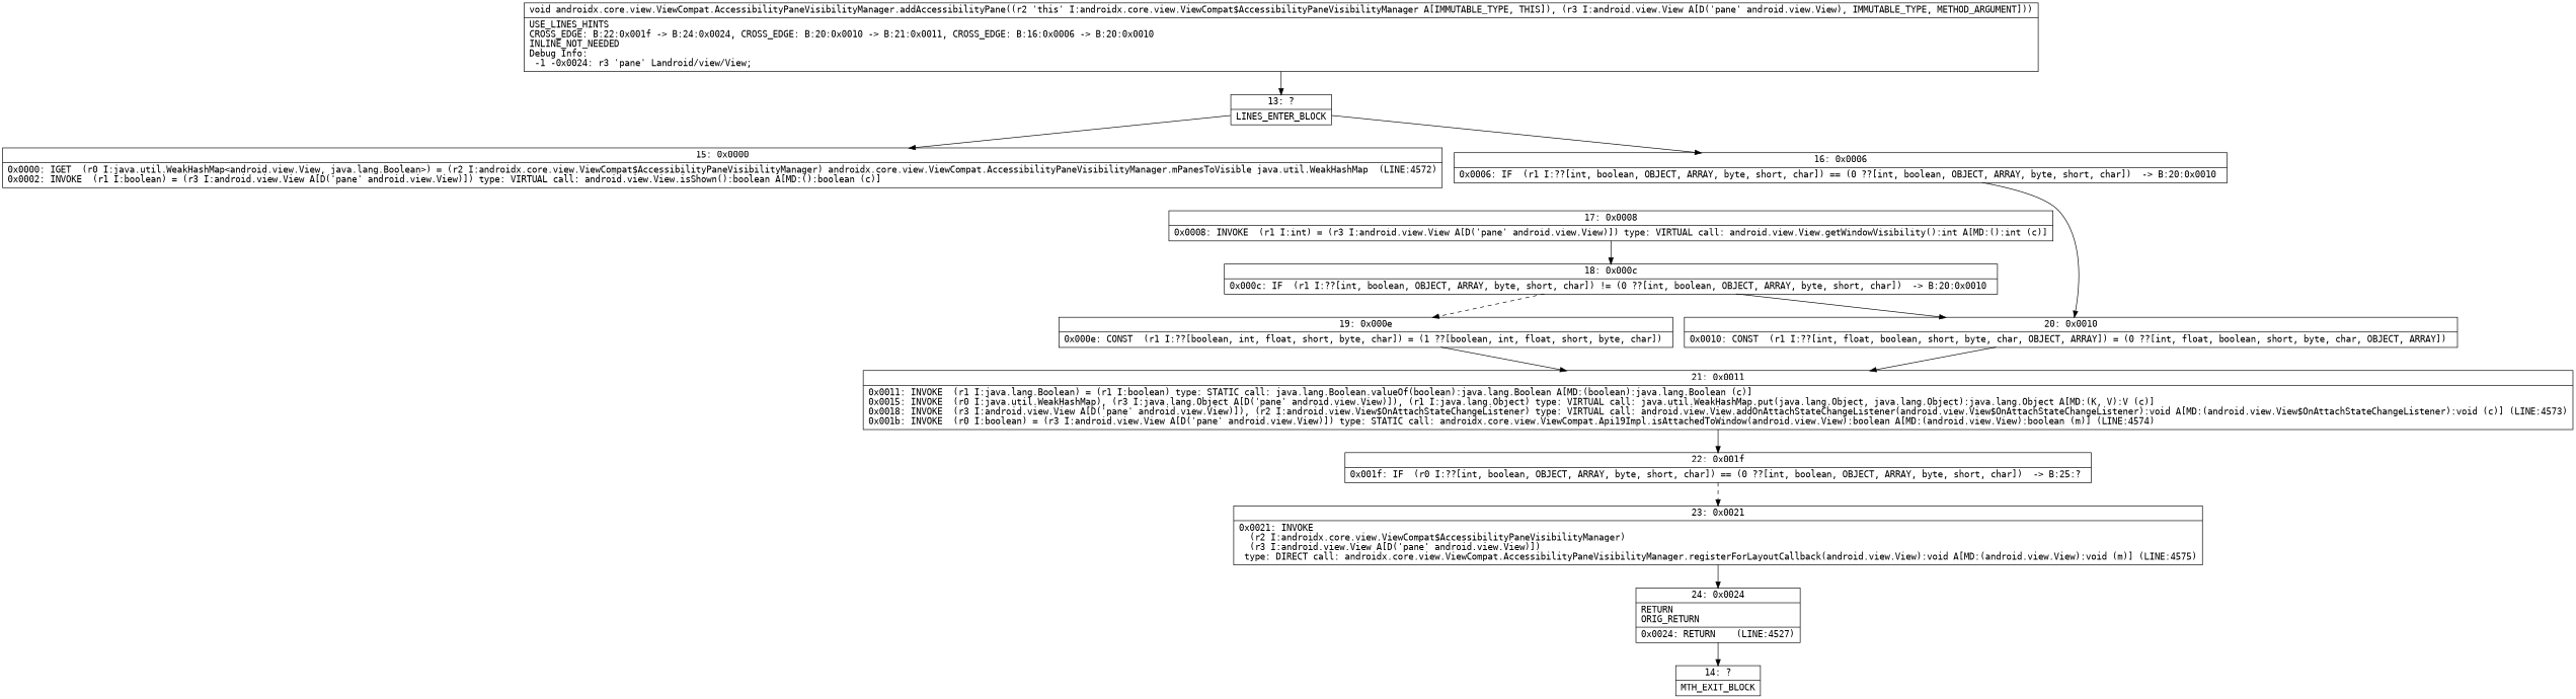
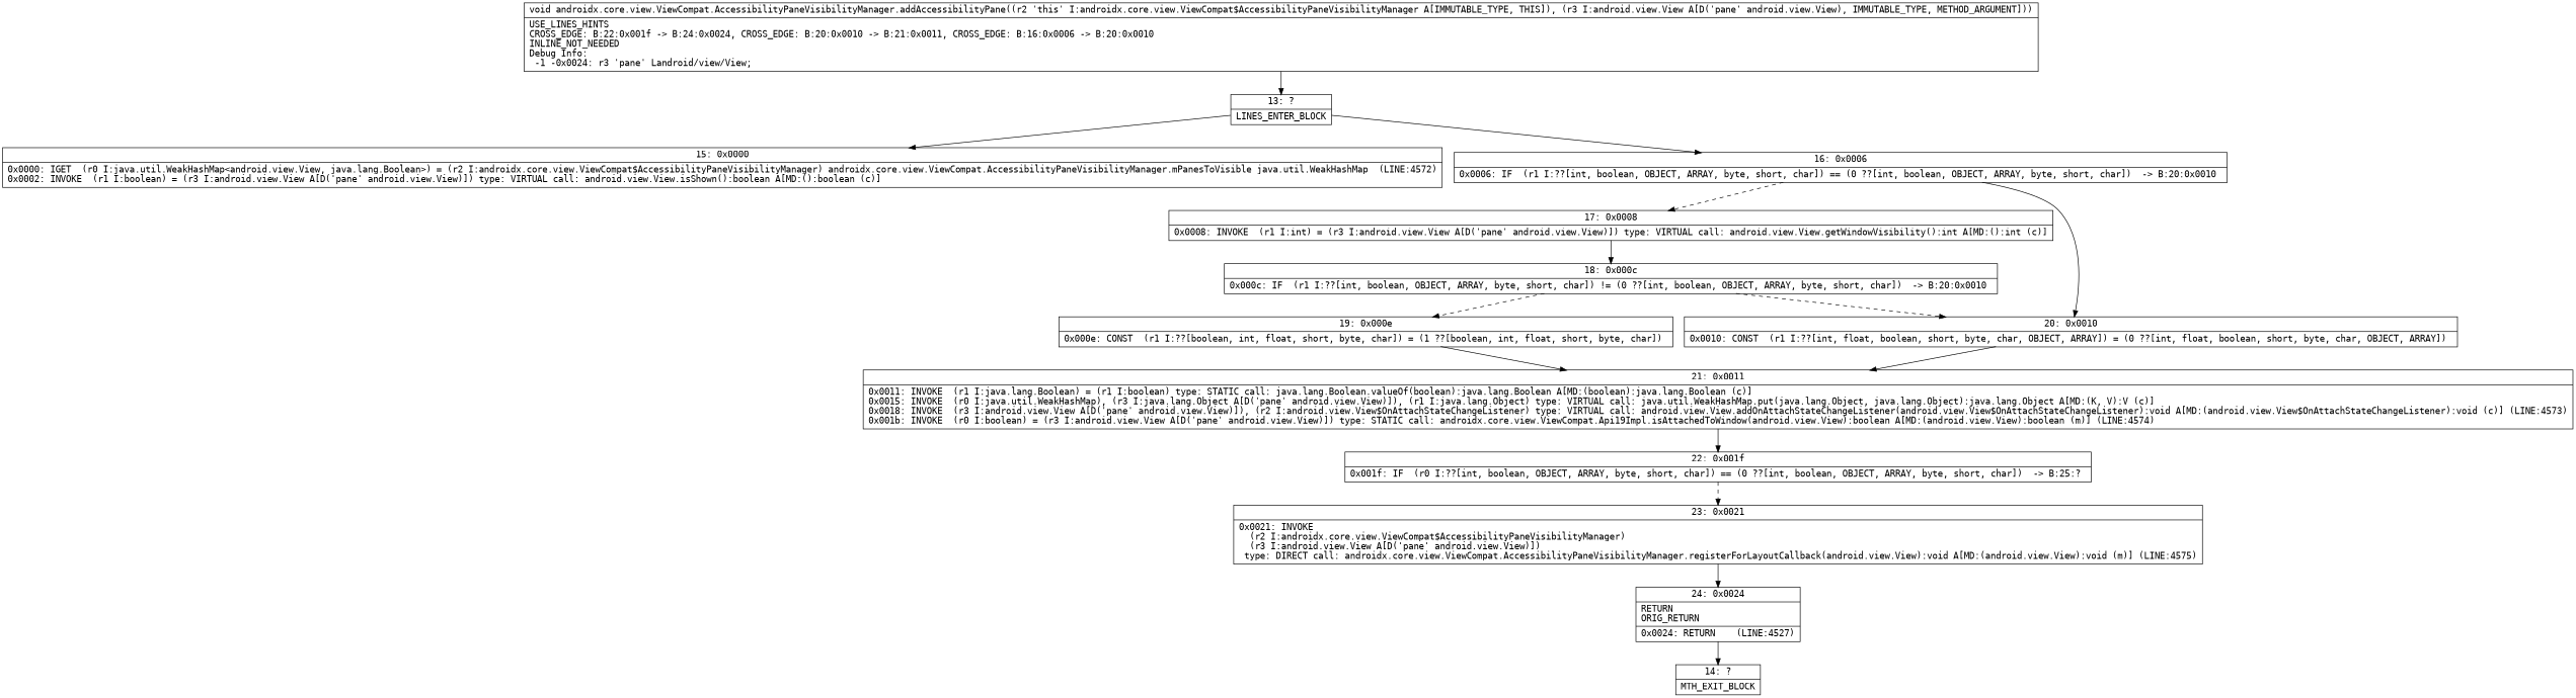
  digraph {
    fontname="DejaVu Sans Mono"
    node [fontname="DejaVu Sans Mono" shape=record]
    edge [fontname="DejaVu Sans Mono"]
    n1 [label="{13\:\ ?|LINES_ENTER_BLOCK\l}"]
    n2 [label="{15\:\ 0x0000|0x0000: IGET  (r0 I:java.util.WeakHashMap\<android.view.View, java.lang.Boolean\>) = (r2 I:androidx.core.view.ViewCompat$AccessibilityPaneVisibilityManager) androidx.core.view.ViewCompat.AccessibilityPaneVisibilityManager.mPanesToVisible java.util.WeakHashMap  (LINE:4572)\l0x0002: INVOKE  (r1 I:boolean) = (r3 I:android.view.View A[D('pane' android.view.View)]) type: VIRTUAL call: android.view.View.isShown():boolean A[MD:():boolean (c)]\l}"]
    n3 [label="{16\:\ 0x0006|0x0006: IF  (r1 I:??[int, boolean, OBJECT, ARRAY, byte, short, char]) == (0 ??[int, boolean, OBJECT, ARRAY, byte, short, char])  \-\> B:20:0x0010 \l}"]
    n4 [label="{17\:\ 0x0008|0x0008: INVOKE  (r1 I:int) = (r3 I:android.view.View A[D('pane' android.view.View)]) type: VIRTUAL call: android.view.View.getWindowVisibility():int A[MD:():int (c)]\l}"]
    n5 [label="{20\:\ 0x0010|0x0010: CONST  (r1 I:??[int, float, boolean, short, byte, char, OBJECT, ARRAY]) = (0 ??[int, float, boolean, short, byte, char, OBJECT, ARRAY]) \l}"]
    n6 [label="{18\:\ 0x000c|0x000c: IF  (r1 I:??[int, boolean, OBJECT, ARRAY, byte, short, char]) != (0 ??[int, boolean, OBJECT, ARRAY, byte, short, char])  \-\> B:20:0x0010 \l}"]
    n7 [label="{21\:\ 0x0011|0x0011: INVOKE  (r1 I:java.lang.Boolean) = (r1 I:boolean) type: STATIC call: java.lang.Boolean.valueOf(boolean):java.lang.Boolean A[MD:(boolean):java.lang.Boolean (c)]\l0x0015: INVOKE  (r0 I:java.util.WeakHashMap), (r3 I:java.lang.Object A[D('pane' android.view.View)]), (r1 I:java.lang.Object) type: VIRTUAL call: java.util.WeakHashMap.put(java.lang.Object, java.lang.Object):java.lang.Object A[MD:(K, V):V (c)]\l0x0018: INVOKE  (r3 I:android.view.View A[D('pane' android.view.View)]), (r2 I:android.view.View$OnAttachStateChangeListener) type: VIRTUAL call: android.view.View.addOnAttachStateChangeListener(android.view.View$OnAttachStateChangeListener):void A[MD:(android.view.View$OnAttachStateChangeListener):void (c)] (LINE:4573)\l0x001b: INVOKE  (r0 I:boolean) = (r3 I:android.view.View A[D('pane' android.view.View)]) type: STATIC call: androidx.core.view.ViewCompat.Api19Impl.isAttachedToWindow(android.view.View):boolean A[MD:(android.view.View):boolean (m)] (LINE:4574)\l}"]
    n8 [label="{19\:\ 0x000e|0x000e: CONST  (r1 I:??[boolean, int, float, short, byte, char]) = (1 ??[boolean, int, float, short, byte, char]) \l}"]
    n9 [label="{22\:\ 0x001f|0x001f: IF  (r0 I:??[int, boolean, OBJECT, ARRAY, byte, short, char]) == (0 ??[int, boolean, OBJECT, ARRAY, byte, short, char])  \-\> B:25:? \l}"]
    n10 [label="{23\:\ 0x0021|0x0021: INVOKE  \l  (r2 I:androidx.core.view.ViewCompat$AccessibilityPaneVisibilityManager)\l  (r3 I:android.view.View A[D('pane' android.view.View)])\l type: DIRECT call: androidx.core.view.ViewCompat.AccessibilityPaneVisibilityManager.registerForLayoutCallback(android.view.View):void A[MD:(android.view.View):void (m)] (LINE:4575)\l}"]
    n11 [label="{24\:\ 0x0024|RETURN\lORIG_RETURN\l|0x0024: RETURN    (LINE:4527)\l}"]
    n12 [label="{14\:\ ?|MTH_EXIT_BLOCK\l}"]
    n13 [label="{void androidx.core.view.ViewCompat.AccessibilityPaneVisibilityManager.addAccessibilityPane((r2 'this' I:androidx.core.view.ViewCompat$AccessibilityPaneVisibilityManager A[IMMUTABLE_TYPE, THIS]), (r3 I:android.view.View A[D('pane' android.view.View), IMMUTABLE_TYPE, METHOD_ARGUMENT]))  | USE_LINES_HINTS\lCROSS_EDGE: B:22:0x001f \-\> B:24:0x0024, CROSS_EDGE: B:20:0x0010 \-\> B:21:0x0011, CROSS_EDGE: B:16:0x0006 \-\> B:20:0x0010\lINLINE_NOT_NEEDED\lDebug Info:\l  \-1 \-0x0024: r3 'pane' Landroid\/view\/View;\l}"]
    n1 -> n2
    n1 -> n3
+   n3 -> n4 [style=dashed]
    n3 -> n5
    n4 -> n6
    n5 -> n7
-   n6 -> n5
+   n6 -> n5 [style=dashed]
    n6 -> n8 [style=dashed]
    n7 -> n9
    n8 -> n7
    n9 -> n10 [style=dashed]
    n10 -> n11
    n11 -> n12
    n13 -> n1
  }
